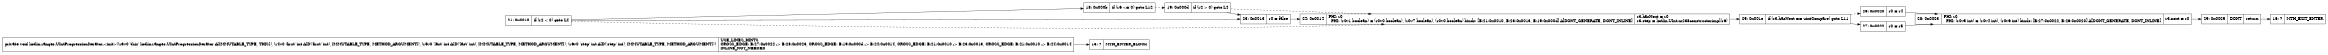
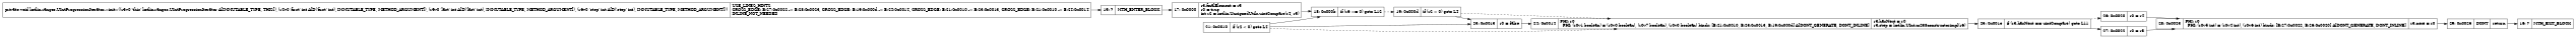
  digraph {
    rankdir=LR
    node [shape=record]
    n1 [label="{15\:\ ?|MTH_ENTER_BLOCK\l}"]
+   n2 [label="{17\:\ 0x0000|r3.finalElement = r5\lr0 = true\lint r2 = kotlin.UnsignedUtils.uintCompare(r4, r5)\l}"]
    n3 [label="{18\:\ 0x000b|if (r6 \<= 0) goto L12\l}"]
    n4 [label="{19\:\ 0x000d|if (r2 \> 0) goto L4\l}"]
    n5 [label="{23\:\ 0x0013|r0 = false\l}"]
    n6 [label="{24\:\ 0x0014|PHI: r0 \l  PHI: (r0v1 boolean) = (r0v0 boolean), (r0v7 boolean), (r0v0 boolean) binds: [B:21:0x0010, B:23:0x0013, B:19:0x000d] A[DONT_GENERATE, DONT_INLINE]\l|r3.hasNext = r0\lr3.step = kotlin.UInt.m238constructorimpl(r6)\l}"]
    n7 [label="{21\:\ 0x0010|if (r2 \< 0) goto L4\l}"]
    n8 [label="{25\:\ 0x001e|if (r3.hasNext == uintCompare) goto L11\l}"]
    n9 [label="{26\:\ 0x0020|r0 = r4\l}"]
    n10 [label="{27\:\ 0x0022|r0 = r5\l}"]
    n11 [label="{28\:\ 0x0023|PHI: r0 \l  PHI: (r0v5 int) = (r0v4 int), (r0v6 int) binds: [B:27:0x0022, B:26:0x0020] A[DONT_GENERATE, DONT_INLINE]\l|r3.next = r0\l}"]
    n12 [label="{29\:\ 0x0025|DONT\l|return\l}"]
-   n13 [label="{16\:\ ?|MTH_EXIT_ENTER\l}"]
+   n13 [label="{16\:\ ?|MTH_EXIT_BLOCK\l}"]
    n14 [label="{private void kotlin.ranges.UIntProgressionIterator.\<init\>((r3v0 'this' kotlin.ranges.UIntProgressionIterator A[IMMUTABLE_TYPE, THIS]), (r4v0 'first' int A[D('first' int), IMMUTABLE_TYPE, METHOD_ARGUMENT]), (r5v0 'last' int A[D('last' int), IMMUTABLE_TYPE, METHOD_ARGUMENT]), (r6v0 'step' int A[D('step' int), IMMUTABLE_TYPE, METHOD_ARGUMENT]))  | USE_LINES_HINTS\lCROSS_EDGE: B:27:0x0022 \-\> B:28:0x0023, CROSS_EDGE: B:19:0x000d \-\> B:24:0x0014, CROSS_EDGE: B:21:0x0010 \-\> B:23:0x0013, CROSS_EDGE: B:21:0x0010 \-\> B:24:0x0014\lINLINE_NOT_NEEDED\l}"]
+   n1 -> n2
+   n2 -> n3
    n3 -> n4 [style=dashed]
    n4 -> n5
    n4 -> n6 [style=dashed]
    n5 -> n6
    n6 -> n8
    n7 -> n3
    n7 -> n5
    n7 -> n6 [style=dashed]
    n8 -> n9 [style=dashed]
    n8 -> n10
    n9 -> n11
    n10 -> n11
    n11 -> n12
    n12 -> n13
    n14 -> n1
  }
